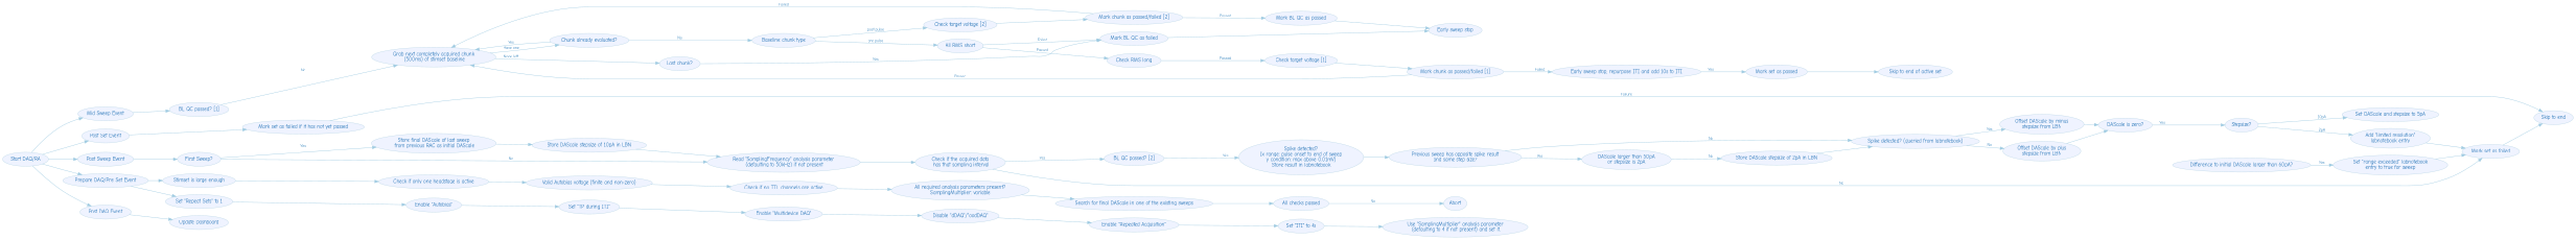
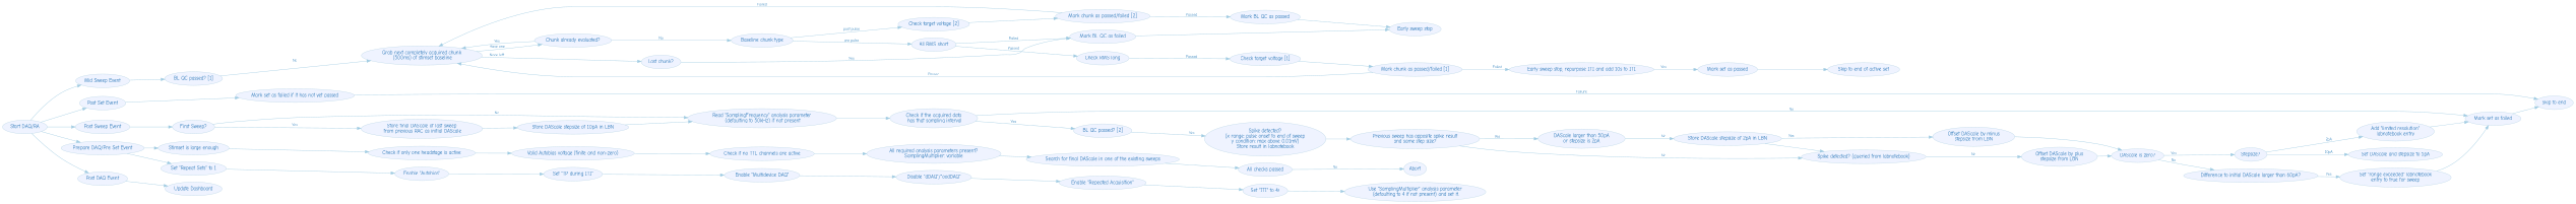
  digraph {
    color=white
    compound=true
    fontcolor=black
    fontname="Comic Neue"
    fontsize=14
    penwidth=0.1
    rankdir=LR
    node [color="#bdd7e7" fillcolor="#eff3ff" fontcolor="#2171b5" fontname="Comic Neue" fontsize=13 shape=ellipse style=filled]
    edge [color="#9ecae1" fontcolor="#3182bd" fontname="Comic Neue" fontsize=10 style=solid]
    "Start DAQ/RA"
    "Mid Sweep Event"
    "Post Set Event"
    "Post Sweep Event"
    "Prepare DAQ/Pre Set Event"
    "Post DAQ Event"
    "BL QC passed? [1]"
    "Mark set as failed if it has not yet passed"
    "First Sweep?"
    "Stimset is large enough"
    "Set \"Repeat Sets\" to 1"
    "Update Dashboard"
    "Grab next completely acquired chunk\n (500ms) of stimset baseline"
    "Skip to end"
    "Store final DAScale of last sweep\n from previous RAC as initial DAScale"
    n16 [label="Read \"SamplingFrequency\" analysis parameter\n (defaulting to 50kHz) if not present"]
    "Check if only one headstage is active"
    "Enable \"Autobias\""
    "Chunk already evaluated?"
    "Last chunk?"
    "Store DAScale stepsize of 10pA in LBN"
    n22 [label="Check if the acquired data\n has that sampling interval"]
    "Valid Autobias voltage (finite and non-zero)"
    "Set \"TP during ITI\""
    "Baseline chunk type"
    "Mark BL QC as failed"
    "BL QC passed? [2]"
    "Mark set as failed"
    "Check if no TTL channels are active"
    "Enable \"Multidevice DAQ\""
    n31 [label="All RMS short"]
    "Check target voltage [2]"
    "Early sweep stop"
    "Spike detected?\n(x range: pulse onset to end of sweep\ny condition: max above 0.01mV)\nStore result in labnotebook"
    "All required analysis parameters present?\nSamplingMultiplier: variable"
    "Disable \"dDAQ\"/\"oodDAQ\""
    "Check RMS long"
    "Mark chunk as passed/failed [2]"
    "Previous sweep has opposite spike result\nand same step size?"
    "Search for final DAScale in one of the existing sweeps"
    "Enable \"Repeated Acquisition\""
    "Check target voltage [1]"
    "Mark BL QC as passed"
    "DAScale larger than 50pA\nor stepsize is 2pA"
    "Spike detected? (queried from labnotebook)"
    "All checks passed"
    "Set \"ITI\" to 4s"
    "Mark chunk as passed/failed [1]"
    "Store DAScale stepsize of 2pA in LBN"
    "Offset DAScale by minus\nstepsize from LBN"
    "Offset DAScale by plus\nstepsize from LBN"
    Abort
    n53 [label="Use \"SamplingMultiplier\" analysis parameter\n (defaulting to 4 if not present) and set it."]
    "Early sweep stop, repurpose ITI and add 10s to ITI"
    "Mark set as passed"
    "Skip to end of active set"
    "DAScale is zero?"
    "Stepsize?"
    "Difference to initial DAScale larger than 60pA?"
    n60 [label="Set DAScale and stepsize to 5pA"]
    "Add \"limited resolution\"\nlabnotebook entry"
    "Set \"range exceeded\" labnotebook\nentry to true for sweep"
    "Start DAQ/RA" -> "Mid Sweep Event"
    "Start DAQ/RA" -> "Post Set Event"
    "Start DAQ/RA" -> "Post Sweep Event"
    "Start DAQ/RA" -> "Prepare DAQ/Pre Set Event"
    "Start DAQ/RA" -> "Post DAQ Event"
    "Mid Sweep Event" -> "BL QC passed? [1]"
    "Post Set Event" -> "Mark set as failed if it has not yet passed"
    "Post Sweep Event" -> "First Sweep?"
    "Prepare DAQ/Pre Set Event" -> "Stimset is large enough"
    "Prepare DAQ/Pre Set Event" -> "Set \"Repeat Sets\" to 1"
    "Post DAQ Event" -> "Update Dashboard"
    "BL QC passed? [1]" -> "Grab next completely acquired chunk\n (500ms) of stimset baseline" [label=No]
    "Mark set as failed if it has not yet passed" -> "Skip to end" [label=Failure]
    "First Sweep?" -> "Store final DAScale of last sweep\n from previous RAC as initial DAScale" [label=Yes]
    "First Sweep?" -> n16 [label=No]
    "Stimset is large enough" -> "Check if only one headstage is active"
    "Set \"Repeat Sets\" to 1" -> "Enable \"Autobias\""
    "Grab next completely acquired chunk\n (500ms) of stimset baseline" -> "Chunk already evaluated?" [label="Have one"]
    "Grab next completely acquired chunk\n (500ms) of stimset baseline" -> "Last chunk?" [label="None left"]
    "Store final DAScale of last sweep\n from previous RAC as initial DAScale" -> "Store DAScale stepsize of 10pA in LBN"
    n16 -> n22
    "Check if only one headstage is active" -> "Valid Autobias voltage (finite and non-zero)"
    "Enable \"Autobias\"" -> "Set \"TP during ITI\""
    "Chunk already evaluated?" -> "Grab next completely acquired chunk\n (500ms) of stimset baseline" [label=Yes]
    "Chunk already evaluated?" -> "Baseline chunk type" [label=No]
    "Last chunk?" -> "Mark BL QC as failed" [label=Yes]
    "Store DAScale stepsize of 10pA in LBN" -> n16
    n22 -> "BL QC passed? [2]" [label=Yes]
    n22 -> "Mark set as failed" [label=No]
    "Valid Autobias voltage (finite and non-zero)" -> "Check if no TTL channels are active"
    "Set \"TP during ITI\"" -> "Enable \"Multidevice DAQ\""
    "Baseline chunk type" -> n31 [label="pre pulse"]
    "Baseline chunk type" -> "Check target voltage [2]" [label="post pulse"]
    "Mark BL QC as failed" -> "Early sweep stop"
    "BL QC passed? [2]" -> "Spike detected?\n(x range: pulse onset to end of sweep\ny condition: max above 0.01mV)\nStore result in labnotebook" [label=Yes]
    "Mark set as failed" -> "Skip to end"
    "Check if no TTL channels are active" -> "All required analysis parameters present?\nSamplingMultiplier: variable"
    "Enable \"Multidevice DAQ\"" -> "Disable \"dDAQ\"/\"oodDAQ\""
    n31 -> "Mark BL QC as failed" [label=Failed]
    n31 -> "Check RMS long" [label=Passed]
    "Check target voltage [2]" -> "Mark chunk as passed/failed [2]"
    "Spike detected?\n(x range: pulse onset to end of sweep\ny condition: max above 0.01mV)\nStore result in labnotebook" -> "Previous sweep has opposite spike result\nand same step size?"
    "All required analysis parameters present?\nSamplingMultiplier: variable" -> "Search for final DAScale in one of the existing sweeps"
    "Disable \"dDAQ\"/\"oodDAQ\"" -> "Enable \"Repeated Acquisition\""
    "Check RMS long" -> "Check target voltage [1]" [label=Passed]
    "Mark chunk as passed/failed [2]" -> "Grab next completely acquired chunk\n (500ms) of stimset baseline" [label=Failed]
    "Mark chunk as passed/failed [2]" -> "Mark BL QC as passed" [label=Passed]
    "Previous sweep has opposite spike result\nand same step size?" -> "DAScale larger than 50pA\nor stepsize is 2pA" [label=Yes]
    "Previous sweep has opposite spike result\nand same step size?" -> "Spike detected? (queried from labnotebook)" [label=No]
    "Search for final DAScale in one of the existing sweeps" -> "All checks passed"
    "Enable \"Repeated Acquisition\"" -> "Set \"ITI\" to 4s"
    "Check target voltage [1]" -> "Mark chunk as passed/failed [1]"
    "Mark BL QC as passed" -> "Early sweep stop"
    "DAScale larger than 50pA\nor stepsize is 2pA" -> "Store DAScale stepsize of 2pA in LBN" [label=No]
-   "Spike detected? (queried from labnotebook)" -> "Offset DAScale by minus\nstepsize from LBN" [label=Yes]
+   "Store DAScale stepsize of 2pA in LBN" -> "Offset DAScale by minus\nstepsize from LBN" [label=Yes]
    "Spike detected? (queried from labnotebook)" -> "Offset DAScale by plus\nstepsize from LBN" [label=No]
    "All checks passed" -> Abort [label=No]
    "Set \"ITI\" to 4s" -> n53
    "Mark chunk as passed/failed [1]" -> "Grab next completely acquired chunk\n (500ms) of stimset baseline" [label=Passed]
    "Mark chunk as passed/failed [1]" -> "Early sweep stop, repurpose ITI and add 10s to ITI" [label=Failed]
    "Store DAScale stepsize of 2pA in LBN" -> "Spike detected? (queried from labnotebook)"
    "Offset DAScale by minus\nstepsize from LBN" -> "DAScale is zero?"
    "Offset DAScale by plus\nstepsize from LBN" -> "DAScale is zero?"
    "Early sweep stop, repurpose ITI and add 10s to ITI" -> "Mark set as passed" [label=Yes]
    "Mark set as passed" -> "Skip to end of active set"
    "DAScale is zero?" -> "Stepsize?" [label=Yes]
+   "DAScale is zero?" -> "Difference to initial DAScale larger than 60pA?" [label=No]
    "Stepsize?" -> n60 [label="10pA"]
    "Stepsize?" -> "Add \"limited resolution\"\nlabnotebook entry" [label="2pA"]
    "Difference to initial DAScale larger than 60pA?" -> "Set \"range exceeded\" labnotebook\nentry to true for sweep" [label=Yes]
    "Add \"limited resolution\"\nlabnotebook entry" -> "Mark set as failed"
    "Set \"range exceeded\" labnotebook\nentry to true for sweep" -> "Mark set as failed"
  }
